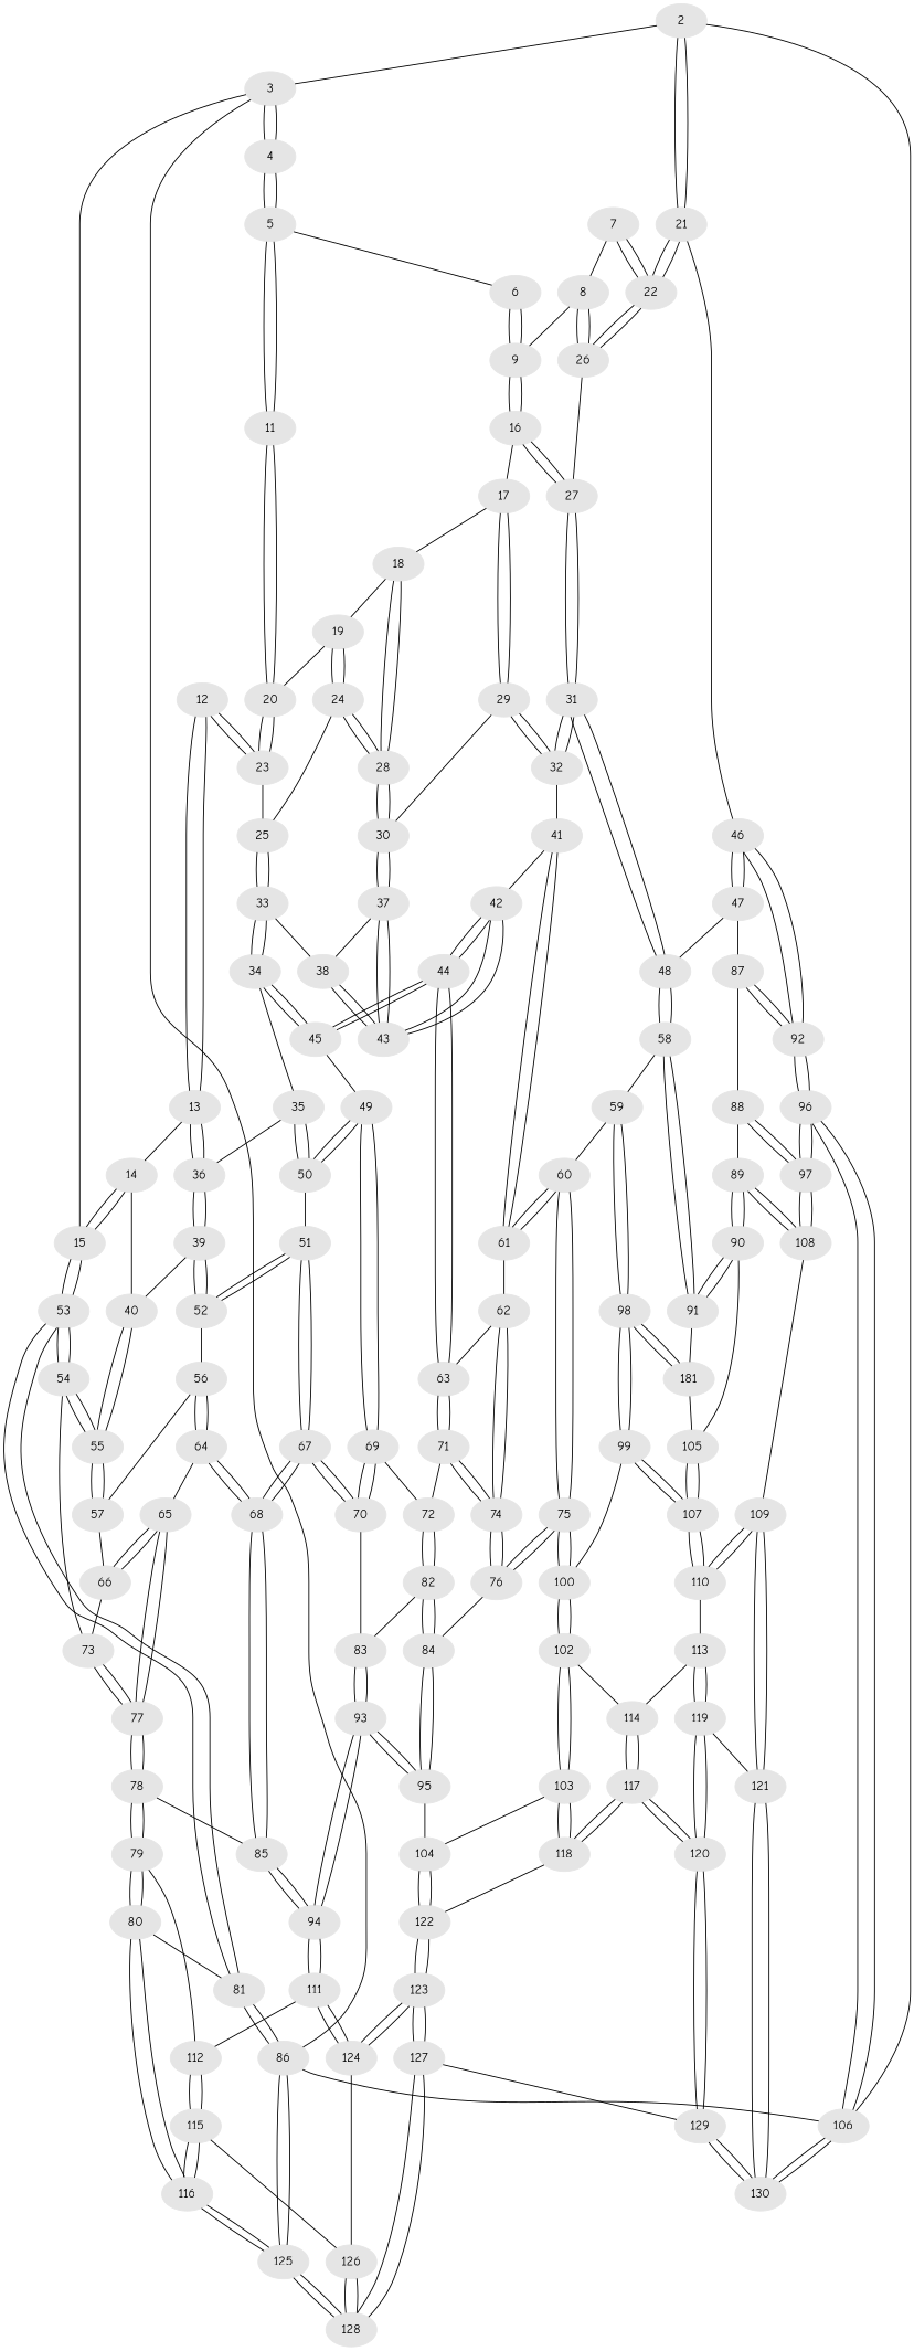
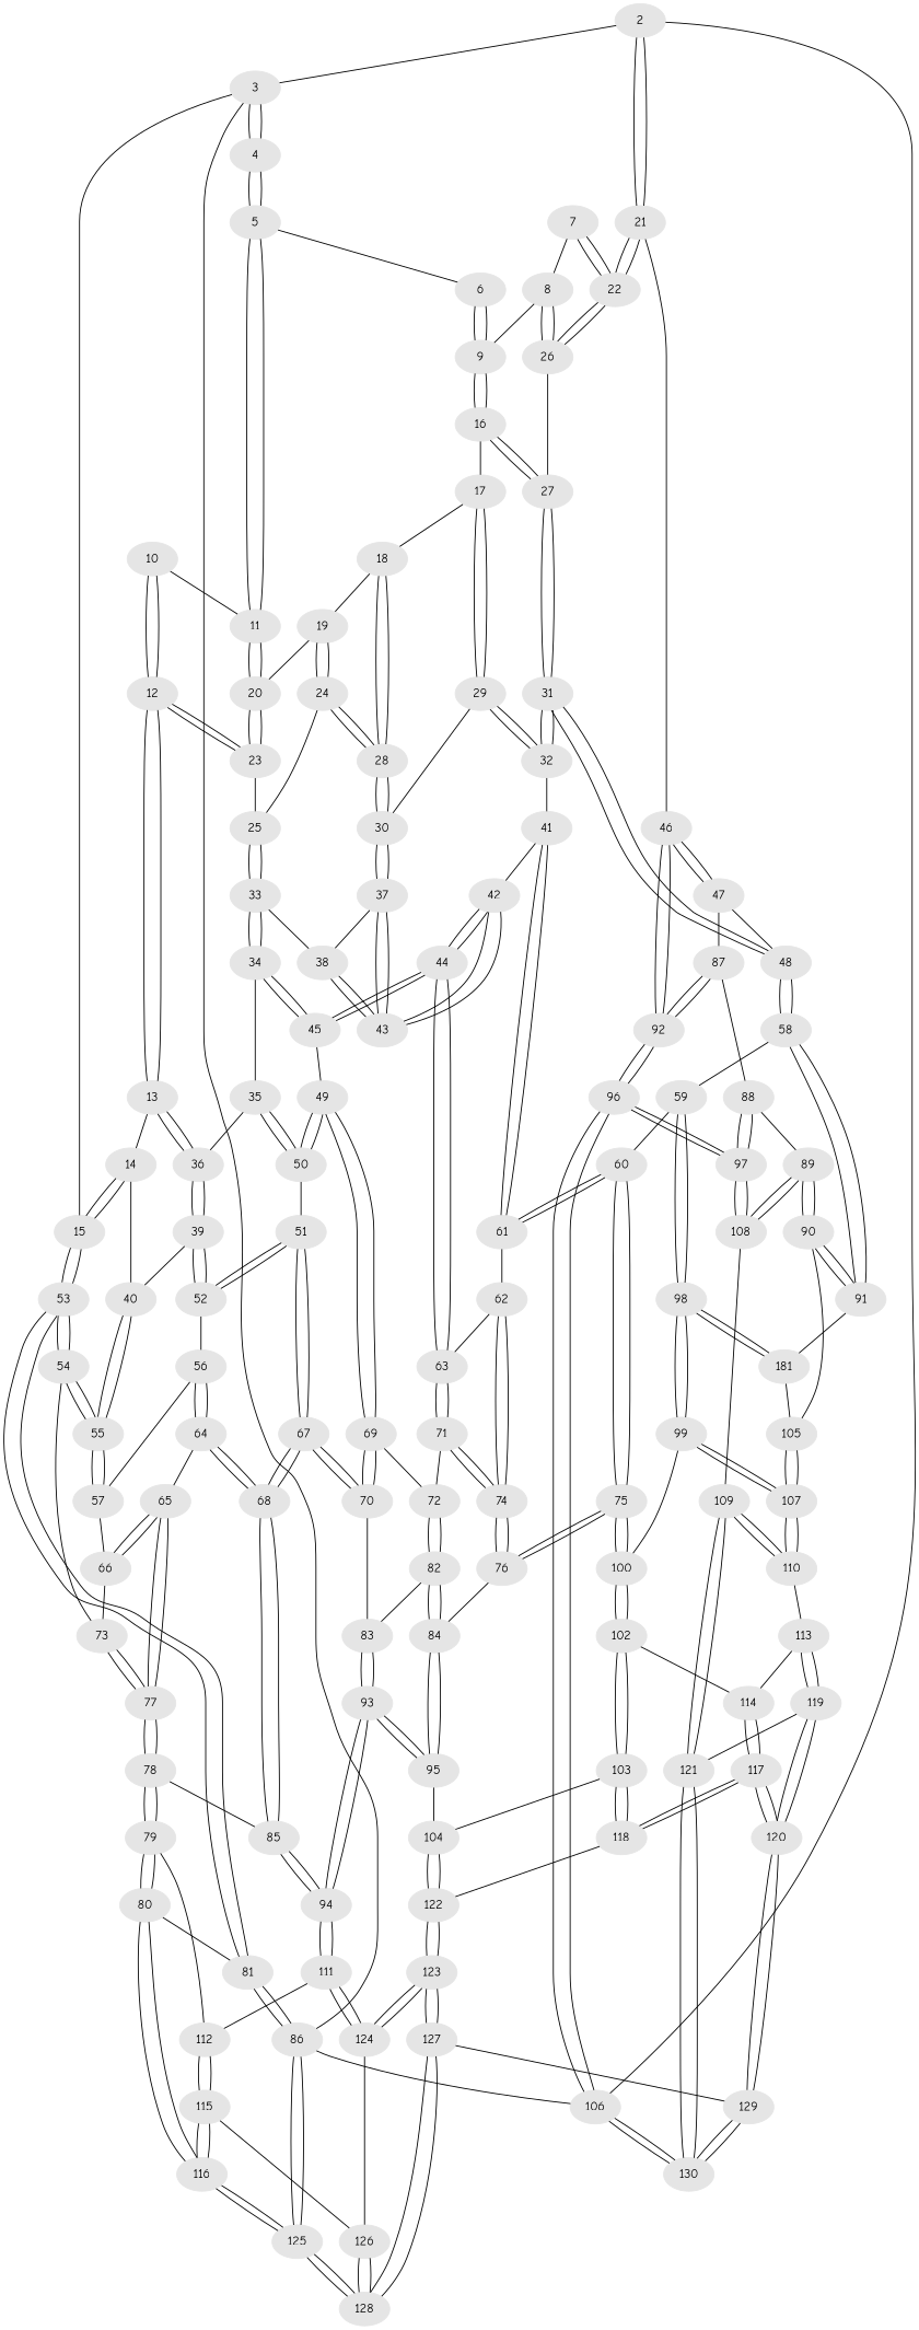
  graph {
    fontname="Comic Neue"
    node [color=gray90 fontname="Comic Neue" style=filled]
    edge [fontname="Comic Neue"]
    2
    3
    21
    106
    7
    8
    22
    4
    15
    86
    46
    130
    5
    53
    125
    6
    11
    9
    20
    16
    26
    27
    17
+   10
    12
    13
    23
    14
    36
    25
    40
    39
    55
    54
    81
    18
    29
    31
    19
    28
    30
    32
    24
    47
    92
    33
    34
    38
    48
    37
    41
    43
    58
    42
    61
    35
    45
    50
    49
    51
    52
    56
    57
    44
    62
    63
    71
    69
    87
    96
    88
    59
    91
    70
    72
    67
    68
    64
    73
    77
    66
    65
    60
    98
    n85 [label=181]
    75
    99
    76
    100
    74
    85
    78
    83
    94
    82
    93
    84
    102
    95
    79
    80
    112
    116
    115
    104
    111
    128
    89
    97
    90
    108
    105
    109
    107
    124
    122
    110
    103
    114
    118
    117
    123
    113
    121
    119
    126
    120
    129
    127
    2 -- 3
    2 -- 21
    2 -- 21
    2 -- 106
    3 -- 4
    3 -- 4
    3 -- 15
    3 -- 86
    21 -- 22
    21 -- 22
    21 -- 46
    106 -- 130
    106 -- 130
    7 -- 8
    7 -- 22
    7 -- 22
    8 -- 9
    8 -- 26
    8 -- 26
    22 -- 26
    22 -- 26
    4 -- 5
    4 -- 5
    15 -- 53
    15 -- 53
    86 -- 106
    86 -- 125
    86 -- 125
    46 -- 47
    46 -- 47
    46 -- 92
    46 -- 92
    5 -- 6
    5 -- 11
    5 -- 11
    53 -- 54
    53 -- 54
    53 -- 81
    53 -- 81
    125 -- 128
    125 -- 128
    6 -- 9
    6 -- 9
    11 -- 20
    11 -- 20
    9 -- 16
    9 -- 16
    20 -- 23
    20 -- 23
    16 -- 27
    16 -- 27
    16 -- 17
    26 -- 27
    27 -- 31
    27 -- 31
    17 -- 18
    17 -- 29
    17 -- 29
+   10 -- 11
+   10 -- 12
+   10 -- 12
    12 -- 13
    12 -- 13
    12 -- 23
    12 -- 23
    13 -- 14
    13 -- 36
    13 -- 36
    23 -- 25
    14 -- 15
    14 -- 15
    14 -- 40
    36 -- 39
    36 -- 39
    25 -- 33
    25 -- 33
    40 -- 55
    40 -- 55
    39 -- 40
    39 -- 52
    39 -- 52
    55 -- 57
    55 -- 57
    54 -- 55
    54 -- 55
    54 -- 73
    81 -- 86
    81 -- 86
    18 -- 19
    18 -- 28
    18 -- 28
    29 -- 30
    29 -- 32
    29 -- 32
    31 -- 32
    31 -- 32
    31 -- 48
    31 -- 48
    19 -- 20
    19 -- 24
    19 -- 24
    28 -- 30
    28 -- 30
    30 -- 37
    30 -- 37
    32 -- 41
    24 -- 25
    24 -- 28
    24 -- 28
    47 -- 48
    47 -- 87
    92 -- 96
    92 -- 96
    33 -- 34
    33 -- 34
    33 -- 38
    34 -- 35
    34 -- 45
    34 -- 45
    38 -- 43
    38 -- 43
    48 -- 58
    48 -- 58
    37 -- 38
    37 -- 43
    37 -- 43
    41 -- 42
    41 -- 61
    41 -- 61
    58 -- 59
    58 -- 91
    58 -- 91
    42 -- 43
    42 -- 43
    42 -- 44
    42 -- 44
    61 -- 62
    35 -- 36
    35 -- 50
    35 -- 50
    45 -- 49
    50 -- 51
    49 -- 50
    49 -- 50
    49 -- 69
    49 -- 69
    51 -- 52
    51 -- 52
    51 -- 67
    51 -- 67
    52 -- 56
    56 -- 57
    56 -- 64
    56 -- 64
    57 -- 66
    44 -- 45
    44 -- 45
    44 -- 63
    44 -- 63
    62 -- 63
    62 -- 74
    62 -- 74
    63 -- 71
    63 -- 71
    71 -- 72
    71 -- 74
    71 -- 74
    69 -- 70
    69 -- 70
    69 -- 72
    87 -- 92
    87 -- 92
    87 -- 88
    96 -- 106
    96 -- 106
    96 -- 97
    96 -- 97
    88 -- 89
    88 -- 97
    88 -- 97
    59 -- 60
    59 -- 98
    59 -- 98
    91 -- n85
    70 -- 83
    72 -- 82
    72 -- 82
    67 -- 70
    67 -- 70
    67 -- 68
    67 -- 68
    68 -- 85
    68 -- 85
    64 -- 68
    64 -- 68
    64 -- 65
    73 -- 77
    73 -- 77
    77 -- 78
    77 -- 78
    66 -- 73
    65 -- 77
    65 -- 77
    65 -- 66
    65 -- 66
    60 -- 61
    60 -- 61
    60 -- 75
    60 -- 75
    98 -- n85
    98 -- n85
    98 -- 99
    98 -- 99
    n85 -- 105
    75 -- 76
    75 -- 76
    75 -- 100
    75 -- 100
    99 -- 100
    99 -- 107
    99 -- 107
    76 -- 84
    100 -- 102
    100 -- 102
    74 -- 76
    74 -- 76
    85 -- 94
    85 -- 94
    78 -- 85
    78 -- 79
    78 -- 79
    83 -- 93
    83 -- 93
    94 -- 111
    94 -- 111
    82 -- 83
    82 -- 84
    82 -- 84
    93 -- 94
    93 -- 94
    93 -- 95
    93 -- 95
    84 -- 95
    84 -- 95
    102 -- 103
    102 -- 103
    102 -- 114
    95 -- 104
    79 -- 80
    79 -- 80
    79 -- 112
    80 -- 81
    80 -- 116
    80 -- 116
    112 -- 115
    112 -- 115
    116 -- 125
    116 -- 125
    115 -- 116
    115 -- 116
    115 -- 126
    104 -- 122
    104 -- 122
    111 -- 112
    111 -- 124
    111 -- 124
    89 -- 90
    89 -- 90
    89 -- 108
    89 -- 108
    97 -- 108
    97 -- 108
    90 -- 91
    90 -- 91
    90 -- 105
    108 -- 109
    105 -- 107
    105 -- 107
    109 -- 110
    109 -- 110
    109 -- 121
    109 -- 121
    107 -- 110
    107 -- 110
    124 -- 126
    122 -- 123
    122 -- 123
    110 -- 113
    103 -- 104
    103 -- 118
    103 -- 118
    114 -- 117
    114 -- 117
    118 -- 122
    117 -- 118
    117 -- 118
    117 -- 120
    117 -- 120
    123 -- 124
    123 -- 124
    123 -- 127
    123 -- 127
    113 -- 114
    113 -- 119
    113 -- 119
    121 -- 130
    121 -- 130
    119 -- 121
    119 -- 120
    119 -- 120
    126 -- 128
    126 -- 128
    120 -- 129
    120 -- 129
    129 -- 130
    129 -- 130
    127 -- 128
    127 -- 128
    127 -- 129
  }
